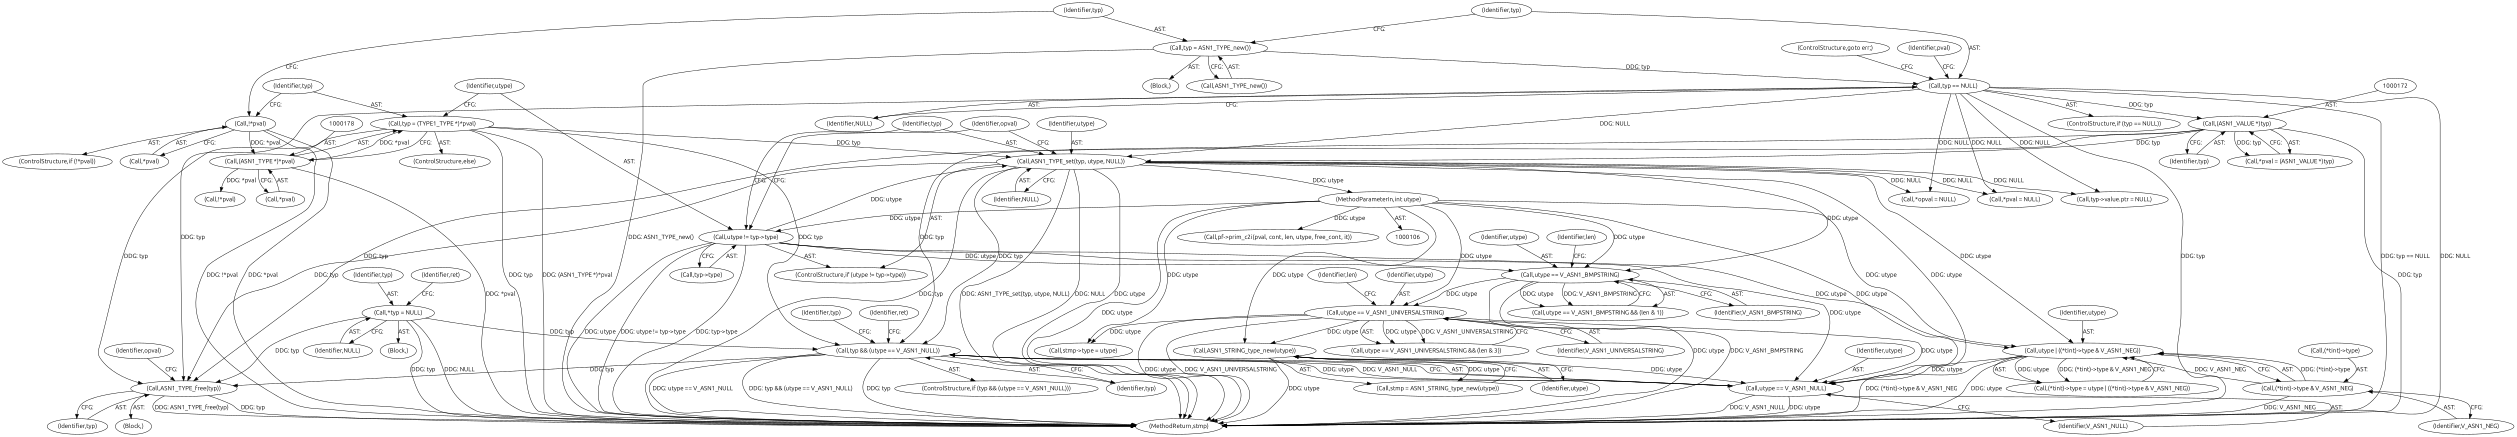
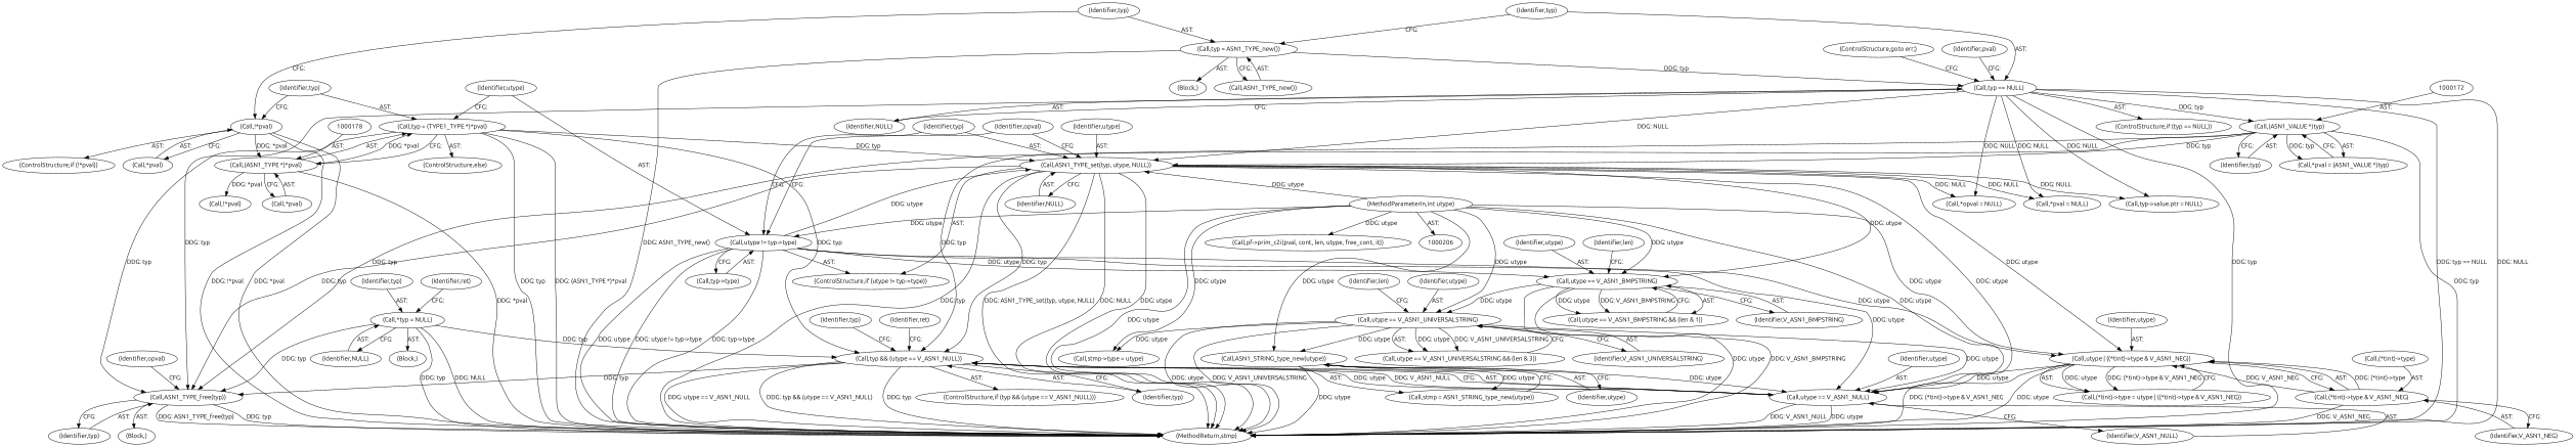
  digraph {
    fontname=Ubuntu
    node [fontname=Ubuntu]
    edge [fontname=Ubuntu]
    n1 [label="(Call,ASN1_TYPE_free(typ))"]
    n2 [label="(Block,)"]
    n3 [label="(MethodReturn,stmp)"]
    n4 [label="(Identifier,typ)"]
    n5 [label="(Call,ASN1_TYPE_set(typ, utype, NULL))"]
    n6 [label="(Call,typ && (utype == V_ASN1_NULL))"]
    n7 [label="(Call,utype == V_ASN1_NULL)"]
    n8 [label="(Call,utype == V_ASN1_BMPSTRING)"]
    n9 [label="(Call,utype | ((*tint)->type & V_ASN1_NEG))"]
    n10 [label="(Call,*pval = NULL)"]
    n11 [label="(Identifier,NULL)"]
    n12 [label="(Call,typ->value.ptr = NULL)"]
    n13 [label="(Call,*opval = NULL)"]
    n14 [label="(ControlStructure,if (utype != typ->type))"]
    n15 [label="(ControlStructure,if (typ && (utype == V_ASN1_NULL)))"]
    n16 [label="(Identifier,typ)"]
    n17 [label="(Identifier,V_ASN1_NULL)"]
    n18 [label="(Call,utype == V_ASN1_UNIVERSALSTRING)"]
    n19 [label="(Identifier,V_ASN1_BMPSTRING)"]
    n20 [label="(Call,utype == V_ASN1_BMPSTRING && (len & 1))"]
    n21 [label="(Call,(*tint)->type & V_ASN1_NEG)"]
    n22 [label="(Call,(*tint)->type = utype | ((*tint)->type & V_ASN1_NEG))"]
    n23 [label="(Call,typ = (TYPE1_TYPE *)*pval)"]
    n24 [label="(Call,(ASN1_TYPE *)*pval)"]
    n25 [label="(ControlStructure,else)"]
    n26 [label="(Call,*pval)"]
    n27 [label="(Call,!*pval)"]
    n28 [label="(Call,!*pval)"]
    n29 [label="(Call,*pval)"]
    n30 [label="(ControlStructure,if (!*pval))"]
    n31 [label="(Call,(ASN1_VALUE *)typ)"]
    n32 [label="(Identifier,typ)"]
    n33 [label="(Call,*pval = (ASN1_VALUE *)typ)"]
    n34 [label="(Call,typ == NULL)"]
    n35 [label="(ControlStructure,if (typ == NULL))"]
    n36 [label="(Identifier,NULL)"]
    n37 [label="(Call,typ = ASN1_TYPE_new())"]
    n38 [label="(Block,)"]
    n39 [label="(Call,ASN1_TYPE_new())"]
    n40 [label="(Call,utype != typ->type)"]
    n41 [label="(Call,typ->type)"]
    n42 [label="(MethodParameterIn,int utype)"]
    n43 [label="(Call,ASN1_STRING_type_new(utype))"]
    n44 [label="(Call,pf->prim_c2i(pval, cont, len, utype, free_cont, it))"]
    n45 [label="(Call,stmp->type = utype)"]
-   1000106
+   1000106 [label=1000206]
    n47 [label="(Identifier,utype)"]
    n48 [label="(Call,stmp = ASN1_STRING_type_new(utype))"]
    n49 [label="(Call,utype == V_ASN1_UNIVERSALSTRING && (len & 3))"]
    n50 [label="(Identifier,V_ASN1_UNIVERSALSTRING)"]
    n51 [label="(Call,*typ = NULL)"]
    n52 [label="(Identifier,NULL)"]
    n53 [label="(Block,)"]
    n54 [label="(Identifier,V_ASN1_NEG)"]
    n55 [label="(Identifier,utype)"]
    n56 [label="(Identifier,opval)"]
    n57 [label="(Identifier,opval)"]
    n58 [label="(Identifier,pval)"]
    n59 [label="(Identifier,utype)"]
    n60 [label="(Identifier,utype)"]
    n61 [label="(Identifier,utype)"]
    n62 [label="(Identifier,utype)"]
    n63 [label="(Identifier,len)"]
    n64 [label="(Identifier,typ)"]
    n65 [label="(Identifier,typ)"]
    n66 [label="(Identifier,ret)"]
    n67 [label="(Identifier,ret)"]
    n68 [label="(Call,(*tint)->type)"]
    n69 [label="(Identifier,typ)"]
    n70 [label="(Identifier,len)"]
    n71 [label="(Identifier,typ)"]
    n72 [label="(Identifier,utype)"]
    n73 [label="(ControlStructure,goto err;)"]
    n74 [label="(Identifier,typ)"]
    n75 [label="(Identifier,typ)"]
    1000178
    1000172
    n1 -> n2 [label="AST: "]
    n1 -> n3 [label="DDG: typ"]
    n1 -> n3 [label="DDG: ASN1_TYPE_free(typ)"]
    n1 -> n4 [label="CFG: "]
    n4 -> n1 [label="AST: "]
    n5 -> n1 [label="DDG: typ"]
    n5 -> n3 [label="DDG: typ"]
    n5 -> n3 [label="DDG: ASN1_TYPE_set(typ, utype, NULL)"]
    n5 -> n3 [label="DDG: NULL"]
    n5 -> n3 [label="DDG: utype"]
    n5 -> n6 [label="DDG: typ"]
    n5 -> n7 [label="DDG: utype"]
    n5 -> n8 [label="DDG: utype"]
    n5 -> n9 [label="DDG: utype"]
    n5 -> n10 [label="DDG: NULL"]
    n5 -> n11 [label="CFG: "]
    n5 -> n12 [label="DDG: NULL"]
    n5 -> n13 [label="DDG: NULL"]
    n5 -> n14 [label="AST: "]
    n6 -> n1 [label="DDG: typ"]
    n6 -> n3 [label="DDG: utype == V_ASN1_NULL"]
    n6 -> n3 [label="DDG: typ && (utype == V_ASN1_NULL)"]
    n6 -> n3 [label="DDG: typ"]
    n6 -> n7 [label="CFG: "]
    n6 -> n15 [label="AST: "]
    n6 -> n16 [label="CFG: "]
    n7 -> n3 [label="DDG: utype"]
    n7 -> n3 [label="DDG: V_ASN1_NULL"]
    n7 -> n6 [label="AST: "]
    n7 -> n6 [label="DDG: utype"]
    n7 -> n6 [label="DDG: V_ASN1_NULL"]
    n7 -> n17 [label="CFG: "]
    n8 -> n3 [label="DDG: utype"]
    n8 -> n3 [label="DDG: V_ASN1_BMPSTRING"]
    n8 -> n18 [label="DDG: utype"]
    n8 -> n19 [label="CFG: "]
    n8 -> n20 [label="AST: "]
    n8 -> n20 [label="DDG: utype"]
    n8 -> n20 [label="DDG: V_ASN1_BMPSTRING"]
    n9 -> n3 [label="DDG: (*tint)->type & V_ASN1_NEG"]
    n9 -> n3 [label="DDG: utype"]
    n9 -> n7 [label="DDG: utype"]
    n9 -> n21 [label="CFG: "]
    n9 -> n22 [label="AST: "]
    n9 -> n22 [label="DDG: utype"]
    n9 -> n22 [label="DDG: (*tint)->type & V_ASN1_NEG"]
    n11 -> n5 [label="AST: "]
    n16 -> n6 [label="AST: "]
    n17 -> n7 [label="AST: "]
    n18 -> n3 [label="DDG: utype"]
    n18 -> n3 [label="DDG: V_ASN1_UNIVERSALSTRING"]
    n18 -> n7 [label="DDG: utype"]
    n18 -> n43 [label="DDG: utype"]
    n18 -> n45 [label="DDG: utype"]
    n18 -> n49 [label="AST: "]
    n18 -> n49 [label="DDG: utype"]
    n18 -> n49 [label="DDG: V_ASN1_UNIVERSALSTRING"]
    n18 -> n50 [label="CFG: "]
    n19 -> n8 [label="AST: "]
    n20 -> n8 [label="CFG: "]
    n21 -> n3 [label="DDG: V_ASN1_NEG"]
    n21 -> n9 [label="AST: "]
    n21 -> n9 [label="DDG: (*tint)->type"]
    n21 -> n9 [label="DDG: V_ASN1_NEG"]
    n21 -> n54 [label="CFG: "]
    n22 -> n9 [label="CFG: "]
    n23 -> n1 [label="DDG: typ"]
    n23 -> n3 [label="DDG: typ"]
    n23 -> n3 [label="DDG: (ASN1_TYPE *)*pval"]
    n23 -> n5 [label="DDG: typ"]
    n23 -> n6 [label="DDG: typ"]
    n23 -> n24 [label="CFG: "]
    n23 -> n25 [label="AST: "]
    n24 -> n3 [label="DDG: *pval"]
    n24 -> n23 [label="AST: "]
    n24 -> n23 [label="DDG: *pval"]
    n24 -> n26 [label="CFG: "]
    n24 -> n27 [label="DDG: *pval"]
    n26 -> n24 [label="AST: "]
    n28 -> n3 [label="DDG: *pval"]
    n28 -> n3 [label="DDG: !*pval"]
    n28 -> n24 [label="DDG: *pval"]
    n28 -> n29 [label="CFG: "]
    n28 -> n30 [label="AST: "]
    n29 -> n28 [label="AST: "]
    n31 -> n1 [label="DDG: typ"]
    n31 -> n3 [label="DDG: typ"]
    n31 -> n5 [label="DDG: typ"]
    n31 -> n6 [label="DDG: typ"]
    n31 -> n32 [label="CFG: "]
    n31 -> n33 [label="AST: "]
    n31 -> n33 [label="DDG: typ"]
    n32 -> n31 [label="AST: "]
    n33 -> n31 [label="CFG: "]
    n34 -> n1 [label="DDG: typ"]
    n34 -> n3 [label="DDG: typ == NULL"]
    n34 -> n3 [label="DDG: NULL"]
    n34 -> n3 [label="DDG: typ"]
    n34 -> n5 [label="DDG: NULL"]
    n34 -> n10 [label="DDG: NULL"]
    n34 -> n12 [label="DDG: NULL"]
    n34 -> n13 [label="DDG: NULL"]
    n34 -> n31 [label="DDG: typ"]
    n34 -> n35 [label="AST: "]
    n34 -> n36 [label="CFG: "]
    n36 -> n34 [label="AST: "]
    n37 -> n3 [label="DDG: ASN1_TYPE_new()"]
    n37 -> n34 [label="DDG: typ"]
    n37 -> n38 [label="AST: "]
    n37 -> n39 [label="CFG: "]
    n39 -> n37 [label="AST: "]
    n40 -> n3 [label="DDG: utype != typ->type"]
    n40 -> n3 [label="DDG: typ->type"]
    n40 -> n3 [label="DDG: utype"]
    n40 -> n5 [label="DDG: utype"]
    n40 -> n7 [label="DDG: utype"]
    n40 -> n8 [label="DDG: utype"]
    n40 -> n9 [label="DDG: utype"]
    n40 -> n14 [label="AST: "]
    n40 -> n41 [label="CFG: "]
    n41 -> n40 [label="AST: "]
    n42 -> n3 [label="DDG: utype"]
-   n5 -> n42 [label="DDG: utype"]
+   n42 -> n5 [label="DDG: utype"]
    n42 -> n7 [label="DDG: utype"]
    n42 -> n8 [label="DDG: utype"]
    n42 -> n9 [label="DDG: utype"]
    n42 -> n18 [label="DDG: utype"]
    n42 -> n40 [label="DDG: utype"]
    n42 -> n43 [label="DDG: utype"]
    n42 -> n44 [label="DDG: utype"]
    n42 -> n45 [label="DDG: utype"]
    n42 -> 1000106 [label="AST: "]
    n43 -> n3 [label="DDG: utype"]
    n43 -> n7 [label="DDG: utype"]
    n43 -> n47 [label="CFG: "]
    n43 -> n48 [label="AST: "]
    n43 -> n48 [label="DDG: utype"]
    n47 -> n43 [label="AST: "]
    n48 -> n43 [label="CFG: "]
    n49 -> n18 [label="CFG: "]
    n50 -> n18 [label="AST: "]
    n51 -> n1 [label="DDG: typ"]
    n51 -> n3 [label="DDG: typ"]
    n51 -> n3 [label="DDG: NULL"]
    n51 -> n6 [label="DDG: typ"]
    n51 -> n52 [label="CFG: "]
    n51 -> n53 [label="AST: "]
    n52 -> n51 [label="AST: "]
    n54 -> n21 [label="AST: "]
    n55 -> n5 [label="AST: "]
    n56 -> n1 [label="CFG: "]
    n57 -> n5 [label="CFG: "]
    n57 -> n40 [label="CFG: "]
    n58 -> n34 [label="CFG: "]
    n59 -> n7 [label="AST: "]
    n60 -> n8 [label="AST: "]
    n61 -> n18 [label="AST: "]
    n62 -> n9 [label="AST: "]
    n63 -> n18 [label="CFG: "]
    n64 -> n6 [label="CFG: "]
    n65 -> n23 [label="AST: "]
    n65 -> n28 [label="CFG: "]
    n66 -> n6 [label="CFG: "]
    n67 -> n51 [label="CFG: "]
    n68 -> n21 [label="AST: "]
    n69 -> n5 [label="AST: "]
    n69 -> n40 [label="CFG: "]
    n70 -> n8 [label="CFG: "]
    n71 -> n34 [label="AST: "]
    n71 -> n37 [label="CFG: "]
    n72 -> n23 [label="CFG: "]
    n72 -> n40 [label="AST: "]
    n73 -> n34 [label="CFG: "]
    n74 -> n51 [label="AST: "]
    n75 -> n28 [label="CFG: "]
    n75 -> n37 [label="AST: "]
    1000178 -> n24 [label="AST: "]
    1000172 -> n31 [label="AST: "]
  }
